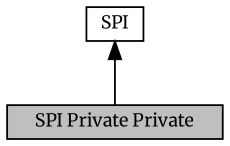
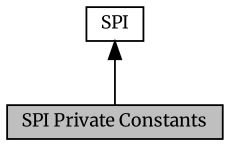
  digraph {
    rankdir=TB
    fontname=Merriweather
    node [color=black fontname=Merriweather fontsize=10 shape=box style=filled]
-   n1 [fillcolor=grey75 fontcolor=black height=0.2 label="SPI Private Private" width=0.4]
+   n1 [fillcolor=grey75 fontcolor=black height=0.2 label="SPI Private Constants" width=0.4]
    n2 [fillcolor=white height=0.2 label=SPI width=0.4]
    n2 -> n1 [dir=back fontname=Merriweather fontsize=10 labelfontname=Helvetica labelfontsize=10 shape=plaintext style=solid]
  }
